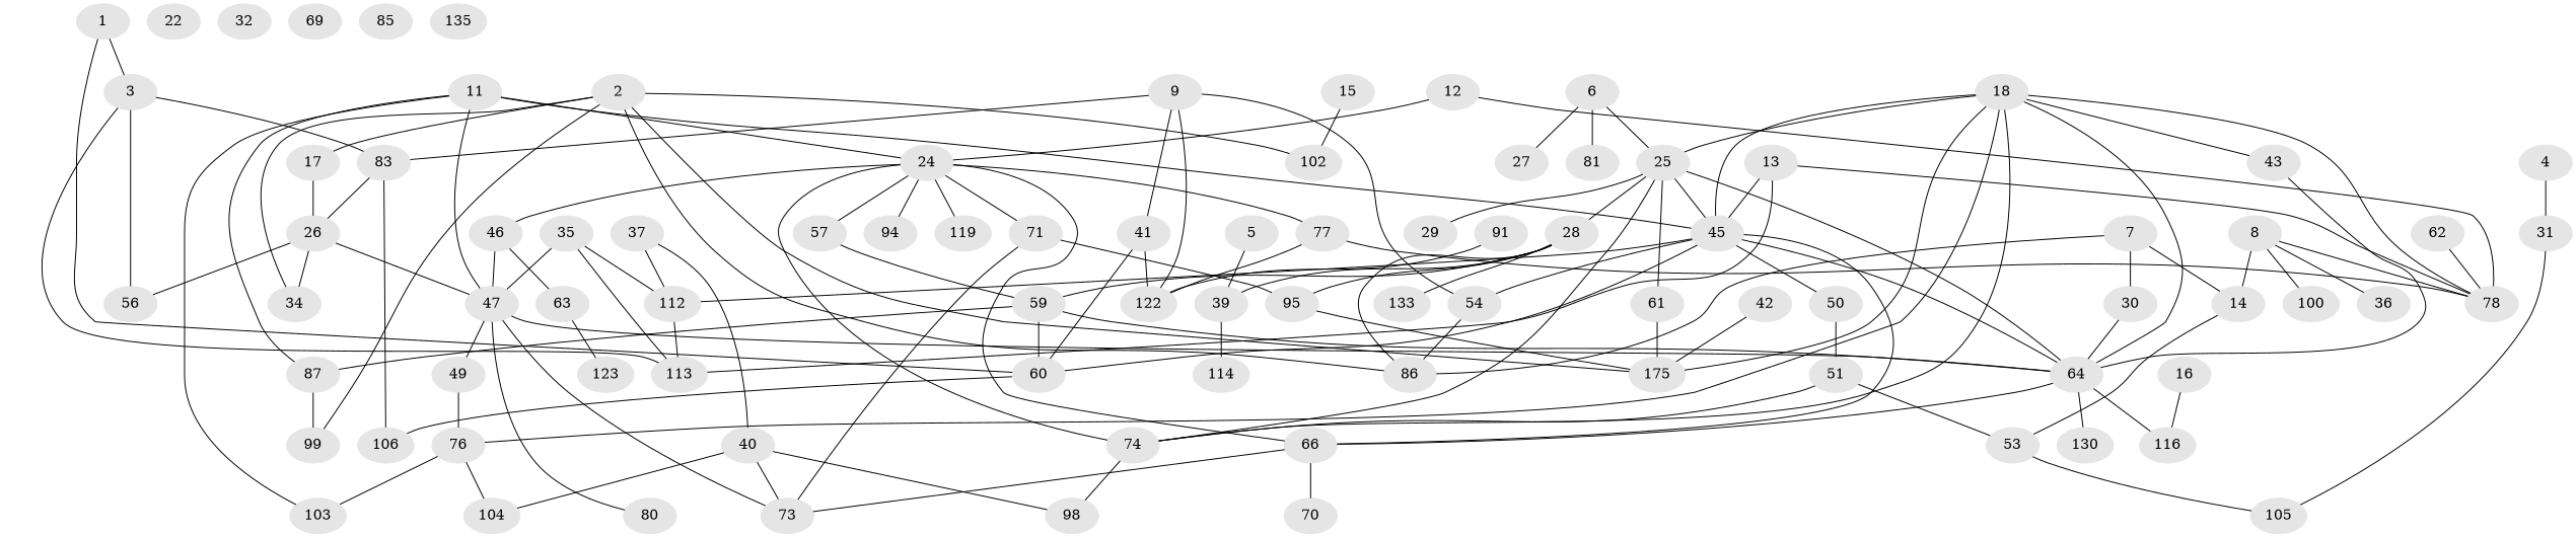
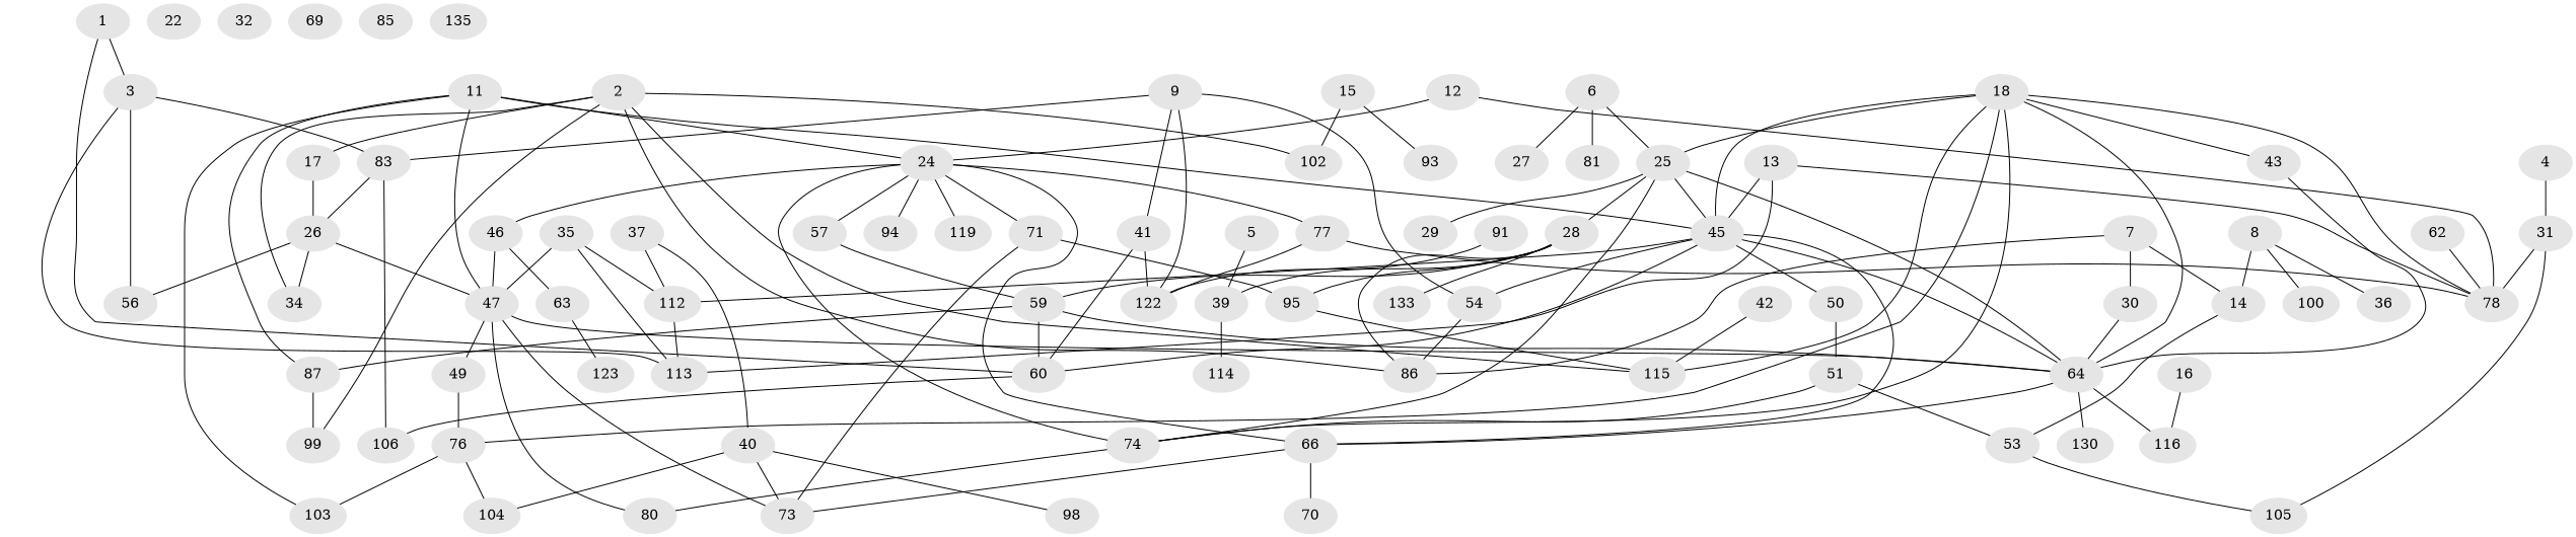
  graph {
    node [color=gray90 style=filled]
    1 [super="+118"]
    3 [super="+10"]
    60 [super="+110"]
    n4 [label=83 super="+91"]
    56
    113 [super="+132"]
    106
    2 [super="+48"]
    17 [super="+92"]
    34
    86 [super="+101"]
    99
    102
-   115 [super="+125" label=175]
+   115 [super="+125"]
    26 [super="+109"]
    31 [super="+72"]
    78 [super="+128"]
    105
    4
    39 [super="+121"]
    114
    5
    6 [super="+65"]
    25 [super="+117"]
    27 [super="+111"]
    81
    45 [super="+75"]
    64 [super="+120"]
    74 [super="+88"]
    28 [super="+96"]
    29 [super="+97"]
-   61 [super="+83"]
    7 [super="+19"]
    14
    30
    53
    8 [super="+68"]
    36
    100
    9 [super="+20"]
    41
    54 [super="+79"]
    122 [super="+134"]
    11 [super="+21"]
    24 [super="+126"]
    47 [super="+108"]
    87 [super="+131"]
    103
    46 [super="+107"]
    57
    66 [super="+84"]
    71
    77
    94
    119
    112
    50
    73
    49
    80
    12 [super="+58"]
    13 [super="+44"]
    15
+   93
    16
    116
    18 [super="+127"]
    43 [super="+52"]
    76 [super="+124"]
    130
    98
    104
    22 [super="+33"]
    63
    59 [super="+89"]
    70
    95
    133
    32
    35
    37 [super="+38"]
    40
    42
    51 [super="+55"]
    123 [super="+129"]
    62
    69
    85
    n89 [label=91]
    135
    1 -- 3
    1 -- 60
    3 -- n4
    3 -- 56
    3 -- 113
    60 -- 106
    n4 -- 106
    n4 -- 26
    2 -- 17
    2 -- 34
    2 -- 86
    2 -- 99
    2 -- 102
    2 -- 115
    17 -- 26
    26 -- 56
    26 -- 34
    26 -- 47
-   8 -- 78
+   31 -- 78
    31 -- 105
    4 -- 31
    39 -- 114
    5 -- 39
    6 -- 25
    6 -- 27
    6 -- 81
    25 -- 45
    25 -- 64
    25 -- 74
    25 -- 28
    25 -- 29
-   25 -- 61
    45 -- 60
    45 -- 64
    45 -- 54
    45 -- 66
    45 -- 112
    45 -- 50
    64 -- 66
    64 -- 116
    64 -- 130
-   74 -- 98
+   74 -- 80
    28 -- 86
    28 -- 39
    28 -- 59
    28 -- 95
    28 -- 133
-   61 -- 115
    7 -- 86
    7 -- 14
    7 -- 30
    14 -- 53
    30 -- 64
    53 -- 105
    8 -- 14
    8 -- 36
    8 -- 100
    9 -- n4
    9 -- 41
    9 -- 54
    9 -- 122
    41 -- 60
    41 -- 122
    54 -- 86
    11 -- 45
    11 -- 24
    11 -- 47
    11 -- 87
    11 -- 103
    24 -- 74
    24 -- 46
    24 -- 57
    24 -- 66
    24 -- 71
    24 -- 77
    24 -- 94
    24 -- 119
    47 -- 64
    47 -- 73
    47 -- 49
    47 -- 80
    87 -- 99
    46 -- 47
    46 -- 63
    57 -- 59
    66 -- 73
    66 -- 70
    71 -- 73
    71 -- 95
    77 -- 78
    77 -- 122
    112 -- 113
    50 -- 51
    49 -- 76
    12 -- 78
    12 -- 24
    13 -- 113
    13 -- 78
    13 -- 45
    15 -- 102
+   15 -- 93
    16 -- 116
    18 -- 115
    18 -- 78
    18 -- 25
    18 -- 45
    18 -- 64
    18 -- 74
    18 -- 43
    18 -- 76
    43 -- 64
    76 -- 103
    76 -- 104
    63 -- 123
    59 -- 60
    59 -- 64
    59 -- 87
    95 -- 115
    35 -- 113
    35 -- 47
    35 -- 112
    37 -- 112
    37 -- 40
    40 -- 73
    40 -- 98
    40 -- 104
    42 -- 115
    51 -- 74
    51 -- 53
    62 -- 78
    n89 -- 122
  }
